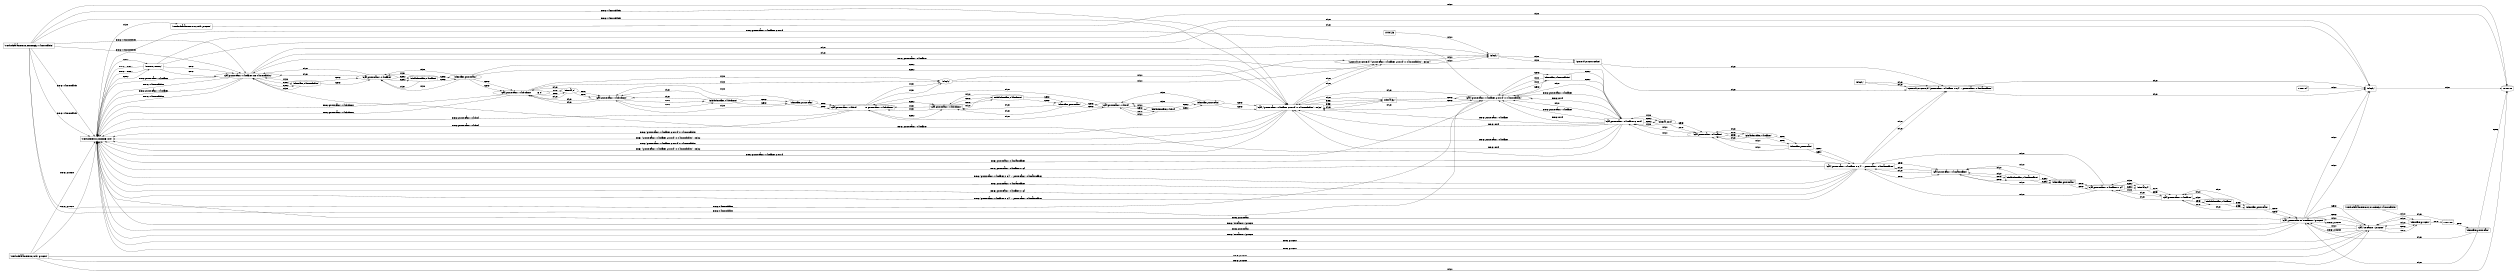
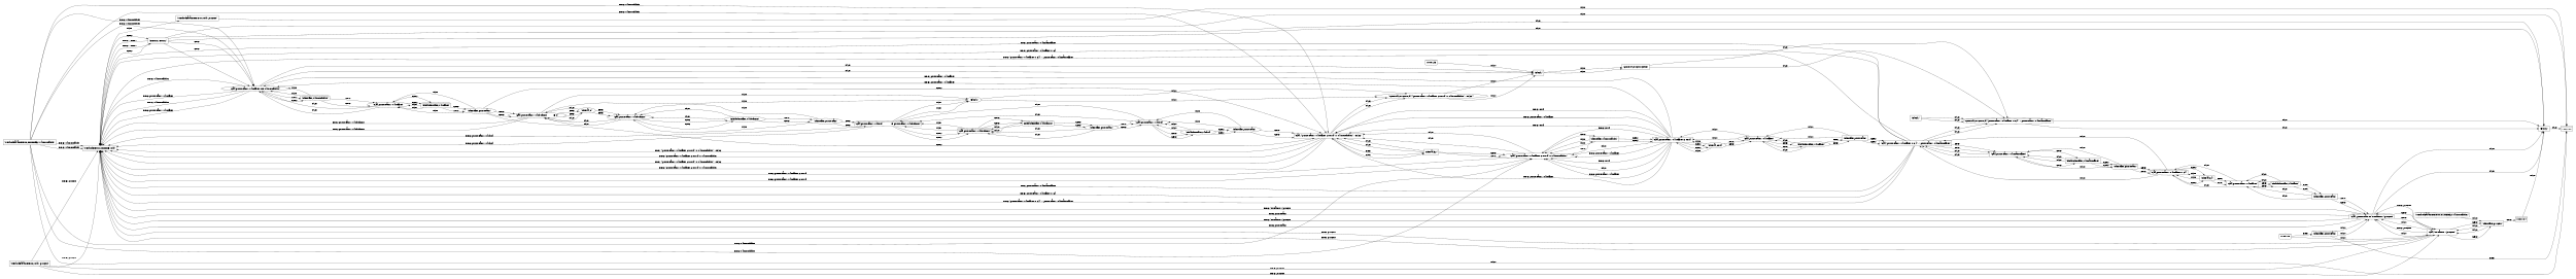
  digraph {
    rankdir=LR
    node [shape=box]
    n1 [label="(MethodReturn,INLINE void)"]
    n2 [label="(Return,return;)"]
    n3 [label="(MethodParameterOut,void* pv_ctxt)"]
    n4 [label="(Call,ps_stream->u4_offset += u4_no_of_bits)" shape=ellipse]
    n5 [label="(Block,)"]
    1000100 [shape=cylinder]
    n7 [label="(MethodParameterIn,void* pv_ctxt)"]
    n8 [label="(Call,(stream_t *)pv_ctxt)"]
    n9 [label="(Call,*ps_stream = (stream_t *)pv_ctxt)" shape=cylinder]
    n10 [label="(Identifier,pv_ctxt)"]
    n11 [label="(MethodParameterIn,INLINE32 u4_no_of_bits)"]
    n12 [label="(Call,((ps_stream->u4_offset & 0x1f) + u4_no_of_bits) >= 32)"]
    n13 [label="(Call,(ps_stream->u4_offset & 0x1f) + u4_no_of_bits)" shape=ellipse]
    n14 [label="(Literal,32)"]
    n15 [label="(ControlStructure,if (((ps_stream->u4_offset & 0x1f) + u4_no_of_bits) >= 32))" shape=ellipse]
    n16 [label="(Identifier,u4_no_of_bits)"]
    n17 [label="(Block,)"]
    n18 [label="(Identifier,u4_no_of_bits)" shape=cylinder]
    n19 [label="(MethodParameterOut,UWORD32 u4_no_of_bits)" shape=cylinder]
    n20 [label="(ControlStructure,else)"]
    n21 [label="(ControlStructure,if ((ps_stream->u4_offset + 64) < ps_stream->u4_max_offset))" shape=cylinder]
    n22 [label="(Call,ps_stream->u4_offset & 0x1f)"]
    n23 [label="(Literal,0x1f)" shape=ellipse]
    n24 [label="(Call,ps_stream->u4_offset)" shape=ellipse]
    n25 [label="(FieldIdentifier,u4_offset)" shape=ellipse]
    n26 [label="(Identifier,ps_stream)"]
    n27 [label="(Call,(ps_stream->u4_offset + 64) < ps_stream->u4_max_offset)"]
    n28 [label="(Call,ps_stream->u4_max_offset)"]
    n29 [label="(Block,)" shape=ellipse]
    n30 [label="(Call,ps_stream->u4_buf              = ps_stream->u4_buf_nxt)" shape=cylinder]
    n31 [label="(Call,ps_stream->u4_buf_nxt)" shape=cylinder]
    n32 [label="(FieldIdentifier,u4_buf_nxt)" shape=cylinder]
    n33 [label="(Call,ps_stream->u4_buf)" shape=ellipse]
    n34 [label="(FieldIdentifier,u4_buf)" shape=ellipse]
    n35 [label="(Identifier,ps_stream)" shape=ellipse]
    n36 [label="(Identifier,ps_stream)" shape=ellipse]
    n37 [label="(Call,ps_stream->u4_buf_nxt          = 0)" shape=ellipse]
    n38 [label="(Literal,0)" shape=ellipse]
    n39 [label="(Call,ps_stream->u4_buf_nxt)" shape=ellipse]
    n40 [label="(FieldIdentifier,u4_buf_nxt)" shape=ellipse]
    n41 [label="(Identifier,ps_stream)" shape=ellipse]
    n42 [label="(FieldIdentifier,u4_offset)" shape=cylinder]
    n43 [label="(Call,ps_stream->u4_offset)" shape=ellipse]
    n44 [label="(Identifier,ps_stream)" shape=ellipse]
    n45 [label="(Identifier,ps_stream)" shape=cylinder]
    1000108 [shape=cylinder]
    n47 [label="(FieldIdentifier,u4_offset)" shape=cylinder]
    n48 [label="(Call,ps_stream->u4_offset)"]
    n49 [label="(Identifier,ps_stream)"]
    n50 [label="(Call,ps_stream->u4_offset + 64)" shape=cylinder]
    n51 [label="(Literal,64)"]
    n52 [label="(FieldIdentifier,u4_max_offset)"]
    n53 [label="(Identifier,ps_stream)" shape=cylinder]
    n54 [label="(Block,)"]
    1000123 [shape=cylinder]
    1000104 [shape=cylinder]
    n1 -> n2 [label="CFG: "]
    n1 -> n2 [label="CFG: "]
    n1 -> n3 [label="AST: "]
    n2 -> n1 [label="DDG: <RET>"]
    n2 -> n1 [label="DDG: <RET>"]
    n2 -> n4 [label="CFG: "]
    n2 -> n4 [label="CFG: "]
    n2 -> n5 [label="AST: "]
    n2 -> n5 [label="AST: "]
    n3 -> 1000100 [label="AST: "]
    n4 -> n1 [label="DDG: ps_stream->u4_offset"]
    n4 -> n1 [label="DDG: u4_no_of_bits"]
    n4 -> n1 [label="DDG: ps_stream->u4_offset"]
    n4 -> n1 [label="DDG: u4_no_of_bits"]
    n4 -> n17 [label="AST: "]
    n4 -> n17 [label="AST: "]
    n4 -> n18 [label="CFG: "]
    n4 -> n18 [label="CFG: "]
    n5 -> 1000100 [label="AST: "]
    n7 -> n1 [label="DDG: pv_ctxt"]
    n7 -> n1 [label="DDG: pv_ctxt"]
-   n7 -> 1000100 [label="AST: "]
+   n2 -> 1000100 [label="AST: "]
    n7 -> n8 [label="DDG: pv_ctxt"]
    n7 -> n8 [label="DDG: pv_ctxt"]
    n8 -> n1 [label="DDG: pv_ctxt"]
    n8 -> n1 [label="DDG: pv_ctxt"]
    n8 -> n9 [label="AST: "]
    n8 -> n9 [label="DDG: pv_ctxt"]
    n8 -> n9 [label="AST: "]
    n8 -> n9 [label="DDG: pv_ctxt"]
    n8 -> n10 [label="CFG: "]
    n8 -> n10 [label="CFG: "]
    n9 -> n1 [label="DDG: (stream_t *)pv_ctxt"]
    n9 -> n1 [label="DDG: ps_stream"]
    n9 -> n1 [label="DDG: (stream_t *)pv_ctxt"]
    n9 -> n1 [label="DDG: ps_stream"]
    n9 -> n5 [label="AST: "]
    n9 -> n5 [label="AST: "]
    n9 -> n8 [label="CFG: "]
    n9 -> n8 [label="CFG: "]
    n10 -> n8 [label="AST: "]
    n10 -> n8 [label="AST: "]
-   n10 -> 1000108 [label="CFG: "]
+   n10 -> 1000104 [label="CFG: "]
    n11 -> n1 [label="DDG: u4_no_of_bits"]
    n11 -> n1 [label="DDG: u4_no_of_bits"]
    n11 -> n4 [label="DDG: u4_no_of_bits"]
    n11 -> n4 [label="DDG: u4_no_of_bits"]
    n11 -> 1000100 [label="AST: "]
    n11 -> n12 [label="DDG: u4_no_of_bits"]
    n11 -> n12 [label="DDG: u4_no_of_bits"]
    n11 -> n13 [label="DDG: u4_no_of_bits"]
    n11 -> n13 [label="DDG: u4_no_of_bits"]
    n12 -> n1 [label="DDG: (ps_stream->u4_offset & 0x1f) + u4_no_of_bits"]
    n12 -> n1 [label="DDG: ((ps_stream->u4_offset & 0x1f) + u4_no_of_bits) >= 32"]
    n12 -> n1 [label="DDG: (ps_stream->u4_offset & 0x1f) + u4_no_of_bits"]
    n12 -> n1 [label="DDG: ((ps_stream->u4_offset & 0x1f) + u4_no_of_bits) >= 32"]
    n12 -> n14 [label="CFG: "]
    n12 -> n14 [label="CFG: "]
    n12 -> n15 [label="AST: "]
    n12 -> n15 [label="AST: "]
    n13 -> n1 [label="DDG: ps_stream->u4_offset & 0x1f"]
    n13 -> n1 [label="DDG: ps_stream->u4_offset & 0x1f"]
    n13 -> n12 [label="AST: "]
    n13 -> n12 [label="AST: "]
    n13 -> n16 [label="CFG: "]
    n13 -> n16 [label="CFG: "]
    n14 -> n12 [label="AST: "]
    n14 -> n12 [label="AST: "]
    n14 -> n13 [label="CFG: "]
    n14 -> n13 [label="CFG: "]
    n15 -> n17 [label="AST: "]
    n15 -> n17 [label="AST: "]
    n16 -> n13 [label="AST: "]
    n16 -> n13 [label="AST: "]
    n16 -> n22 [label="CFG: "]
    n16 -> n22 [label="CFG: "]
    n17 -> n20 [label="AST: "]
    n17 -> n20 [label="AST: "]
    n18 -> n4 [label="AST: "]
    n18 -> n4 [label="AST: "]
    n18 -> n43 [label="CFG: "]
    n18 -> n43 [label="CFG: "]
    n19 -> n10 [label="AST: "]
    n20 -> n21 [label="AST: "]
    n20 -> n21 [label="AST: "]
    n21 -> n5 [label="AST: "]
    n21 -> n5 [label="AST: "]
    n22 -> n4 [label="DDG: ps_stream->u4_offset"]
    n22 -> n4 [label="DDG: ps_stream->u4_offset"]
    n22 -> n12 [label="DDG: ps_stream->u4_offset"]
    n22 -> n12 [label="DDG: 0x1f"]
    n22 -> n12 [label="DDG: ps_stream->u4_offset"]
    n22 -> n12 [label="DDG: 0x1f"]
    n22 -> n13 [label="AST: "]
    n22 -> n13 [label="DDG: ps_stream->u4_offset"]
    n22 -> n13 [label="DDG: 0x1f"]
    n22 -> n13 [label="AST: "]
    n22 -> n13 [label="DDG: ps_stream->u4_offset"]
    n22 -> n13 [label="DDG: 0x1f"]
    n22 -> n23 [label="CFG: "]
    n22 -> n23 [label="CFG: "]
    n23 -> n22 [label="AST: "]
    n23 -> n22 [label="AST: "]
    n23 -> n24 [label="CFG: "]
    n23 -> n24 [label="CFG: "]
    n24 -> n22 [label="AST: "]
    n24 -> n22 [label="AST: "]
    n24 -> n25 [label="CFG: "]
    n24 -> n25 [label="CFG: "]
    n25 -> n24 [label="AST: "]
    n25 -> n24 [label="AST: "]
    n25 -> n26 [label="CFG: "]
    n25 -> n26 [label="CFG: "]
    n26 -> n24 [label="AST: "]
    n26 -> n24 [label="AST: "]
    n26 -> n27 [label="CFG: "]
    n26 -> n27 [label="CFG: "]
    n27 -> n1 [label="DDG: ps_stream->u4_max_offset"]
    n27 -> n1 [label="DDG: ps_stream->u4_offset + 64"]
    n27 -> n1 [label="DDG: (ps_stream->u4_offset + 64) < ps_stream->u4_max_offset"]
    n27 -> n1 [label="DDG: ps_stream->u4_max_offset"]
    n27 -> n1 [label="DDG: ps_stream->u4_offset + 64"]
    n27 -> n1 [label="DDG: (ps_stream->u4_offset + 64) < ps_stream->u4_max_offset"]
    n27 -> n21 [label="AST: "]
    n27 -> n21 [label="AST: "]
    n27 -> n28 [label="CFG: "]
    n27 -> n28 [label="CFG: "]
    n28 -> n27 [label="AST: "]
    n28 -> n27 [label="AST: "]
    n28 -> n52 [label="CFG: "]
    n28 -> n52 [label="CFG: "]
    n29 -> n15 [label="AST: "]
    n29 -> n15 [label="AST: "]
    n30 -> n1 [label="DDG: ps_stream->u4_buf"]
    n30 -> n1 [label="DDG: ps_stream->u4_buf"]
    n30 -> n29 [label="AST: "]
    n30 -> n29 [label="AST: "]
    n30 -> n31 [label="CFG: "]
    n30 -> n31 [label="CFG: "]
    n31 -> n30 [label="AST: "]
    n31 -> n30 [label="AST: "]
    n31 -> n32 [label="CFG: "]
    n31 -> n32 [label="CFG: "]
    n32 -> n31 [label="AST: "]
    n32 -> n31 [label="AST: "]
    n32 -> n36 [label="CFG: "]
    n32 -> n36 [label="CFG: "]
    n33 -> n30 [label="AST: "]
    n33 -> n30 [label="AST: "]
    n33 -> n34 [label="CFG: "]
    n33 -> n34 [label="CFG: "]
    n34 -> n33 [label="AST: "]
    n34 -> n33 [label="AST: "]
    n34 -> n35 [label="CFG: "]
    n34 -> n35 [label="CFG: "]
    n35 -> n12 [label="CFG: "]
    n35 -> n12 [label="CFG: "]
    n35 -> n33 [label="AST: "]
    n35 -> n33 [label="AST: "]
    n36 -> n31 [label="AST: "]
    n36 -> n31 [label="AST: "]
    n36 -> n33 [label="CFG: "]
    n36 -> n33 [label="CFG: "]
    n37 -> n1 [label="DDG: ps_stream->u4_buf_nxt"]
    n37 -> n1 [label="DDG: ps_stream->u4_buf_nxt"]
    n37 -> n29 [label="AST: "]
    n37 -> n29 [label="AST: "]
    n37 -> n38 [label="CFG: "]
    n37 -> n38 [label="CFG: "]
    n38 -> n37 [label="AST: "]
    n38 -> n37 [label="AST: "]
    n38 -> n39 [label="CFG: "]
    n38 -> n39 [label="CFG: "]
    n39 -> n37 [label="AST: "]
    n39 -> n37 [label="AST: "]
    n39 -> n40 [label="CFG: "]
    n39 -> n40 [label="CFG: "]
    n40 -> n39 [label="AST: "]
    n40 -> n39 [label="AST: "]
    n40 -> n41 [label="CFG: "]
    n40 -> n41 [label="CFG: "]
    n41 -> n30 [label="CFG: "]
    n41 -> n30 [label="CFG: "]
    n41 -> n39 [label="AST: "]
    n41 -> n39 [label="AST: "]
    n42 -> n43 [label="AST: "]
    n42 -> n43 [label="AST: "]
    n42 -> n44 [label="CFG: "]
    n42 -> n44 [label="CFG: "]
    n43 -> n4 [label="AST: "]
    n43 -> n4 [label="AST: "]
    n43 -> n42 [label="CFG: "]
    n43 -> n42 [label="CFG: "]
    n44 -> n12 [label="CFG: "]
    n44 -> n12 [label="CFG: "]
    n44 -> n37 [label="CFG: "]
    n44 -> n37 [label="CFG: "]
    n44 -> n43 [label="AST: "]
    n44 -> n43 [label="AST: "]
    n45 -> 1000100 [label="CFG: "]
    n45 -> n9 [label="AST: "]
    n45 -> n9 [label="AST: "]
    1000108 -> n8 [label="AST: "]
    1000108 -> n45 [label="CFG: "]
    n47 -> n48 [label="AST: "]
    n47 -> n48 [label="AST: "]
    n47 -> n49 [label="CFG: "]
    n47 -> n49 [label="CFG: "]
    n48 -> n47 [label="CFG: "]
    n48 -> n47 [label="CFG: "]
    n48 -> n50 [label="AST: "]
    n48 -> n50 [label="AST: "]
    n49 -> n9 [label="CFG: "]
    n49 -> n9 [label="CFG: "]
    n49 -> n48 [label="AST: "]
    n49 -> n48 [label="AST: "]
    n50 -> n27 [label="AST: "]
    n50 -> n27 [label="AST: "]
    n50 -> n51 [label="CFG: "]
    n50 -> n51 [label="CFG: "]
    n51 -> n48 [label="CFG: "]
    n51 -> n48 [label="CFG: "]
    n51 -> n50 [label="AST: "]
    n51 -> n50 [label="AST: "]
    n52 -> n28 [label="AST: "]
    n52 -> n28 [label="AST: "]
    n52 -> n53 [label="CFG: "]
    n52 -> n53 [label="CFG: "]
    n53 -> n28 [label="AST: "]
    n53 -> n28 [label="AST: "]
    n53 -> n50 [label="CFG: "]
    n53 -> n50 [label="CFG: "]
    n54 -> n21 [label="AST: "]
    n54 -> n21 [label="AST: "]
    1000123 -> n17 [label="AST: "]
    1000104 -> n5 [label="AST: "]
  }
